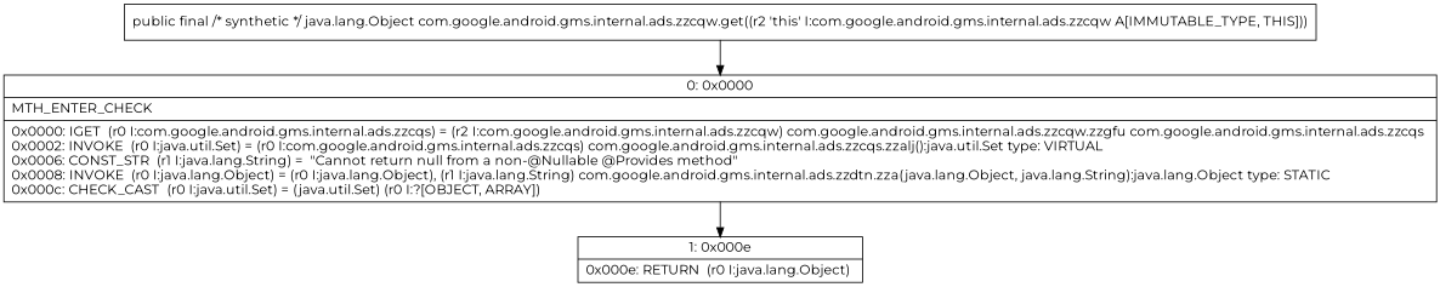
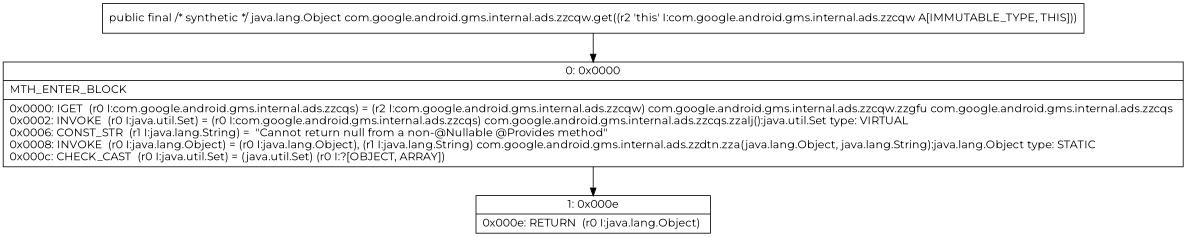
  digraph {
    fontname=Montserrat
    node [shape=record fontname=Montserrat]
    edge [fontname=Montserrat]
-   n1 [label="{0\:\ 0x0000|MTH_ENTER_CHECK\l|0x0000: IGET  (r0 I:com.google.android.gms.internal.ads.zzcqs) = (r2 I:com.google.android.gms.internal.ads.zzcqw) com.google.android.gms.internal.ads.zzcqw.zzgfu com.google.android.gms.internal.ads.zzcqs \l0x0002: INVOKE  (r0 I:java.util.Set) = (r0 I:com.google.android.gms.internal.ads.zzcqs) com.google.android.gms.internal.ads.zzcqs.zzalj():java.util.Set type: VIRTUAL \l0x0006: CONST_STR  (r1 I:java.lang.String) =  \"Cannot return null from a non\-@Nullable @Provides method\" \l0x0008: INVOKE  (r0 I:java.lang.Object) = (r0 I:java.lang.Object), (r1 I:java.lang.String) com.google.android.gms.internal.ads.zzdtn.zza(java.lang.Object, java.lang.String):java.lang.Object type: STATIC \l0x000c: CHECK_CAST  (r0 I:java.util.Set) = (java.util.Set) (r0 I:?[OBJECT, ARRAY]) \l}"]
+   n1 [label="{0\:\ 0x0000|MTH_ENTER_BLOCK\l|0x0000: IGET  (r0 I:com.google.android.gms.internal.ads.zzcqs) = (r2 I:com.google.android.gms.internal.ads.zzcqw) com.google.android.gms.internal.ads.zzcqw.zzgfu com.google.android.gms.internal.ads.zzcqs \l0x0002: INVOKE  (r0 I:java.util.Set) = (r0 I:com.google.android.gms.internal.ads.zzcqs) com.google.android.gms.internal.ads.zzcqs.zzalj():java.util.Set type: VIRTUAL \l0x0006: CONST_STR  (r1 I:java.lang.String) =  \"Cannot return null from a non\-@Nullable @Provides method\" \l0x0008: INVOKE  (r0 I:java.lang.Object) = (r0 I:java.lang.Object), (r1 I:java.lang.String) com.google.android.gms.internal.ads.zzdtn.zza(java.lang.Object, java.lang.String):java.lang.Object type: STATIC \l0x000c: CHECK_CAST  (r0 I:java.util.Set) = (java.util.Set) (r0 I:?[OBJECT, ARRAY]) \l}"]
    n2 [label="{1\:\ 0x000e|0x000e: RETURN  (r0 I:java.lang.Object) \l}"]
    n3 [label="{public final \/* synthetic *\/ java.lang.Object com.google.android.gms.internal.ads.zzcqw.get((r2 'this' I:com.google.android.gms.internal.ads.zzcqw A[IMMUTABLE_TYPE, THIS])) }"]
    n1 -> n2
    n3 -> n1
  }
